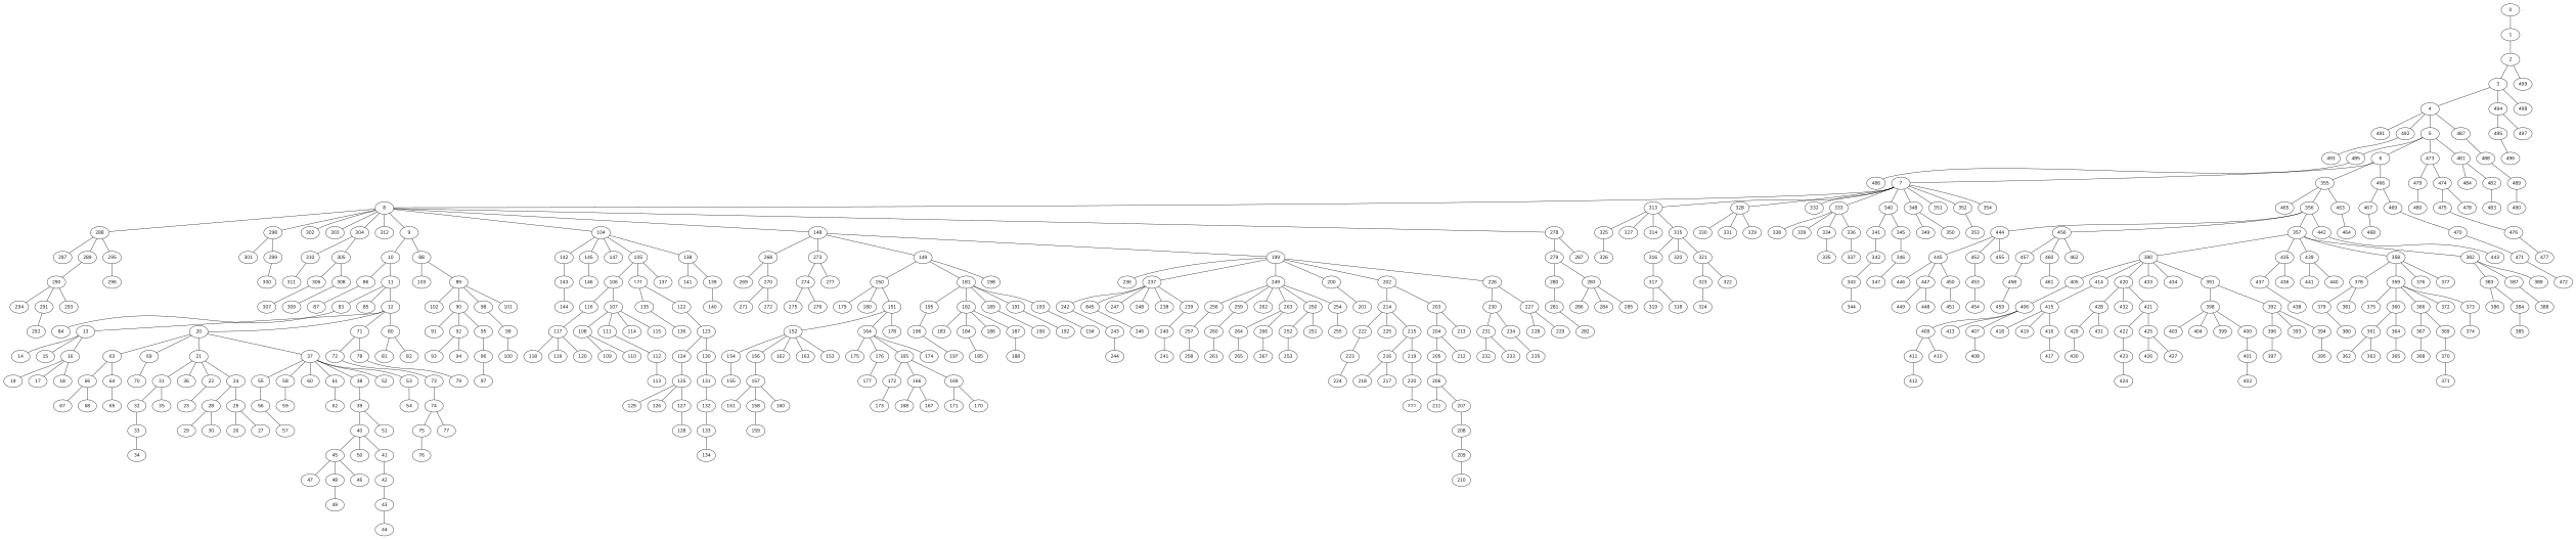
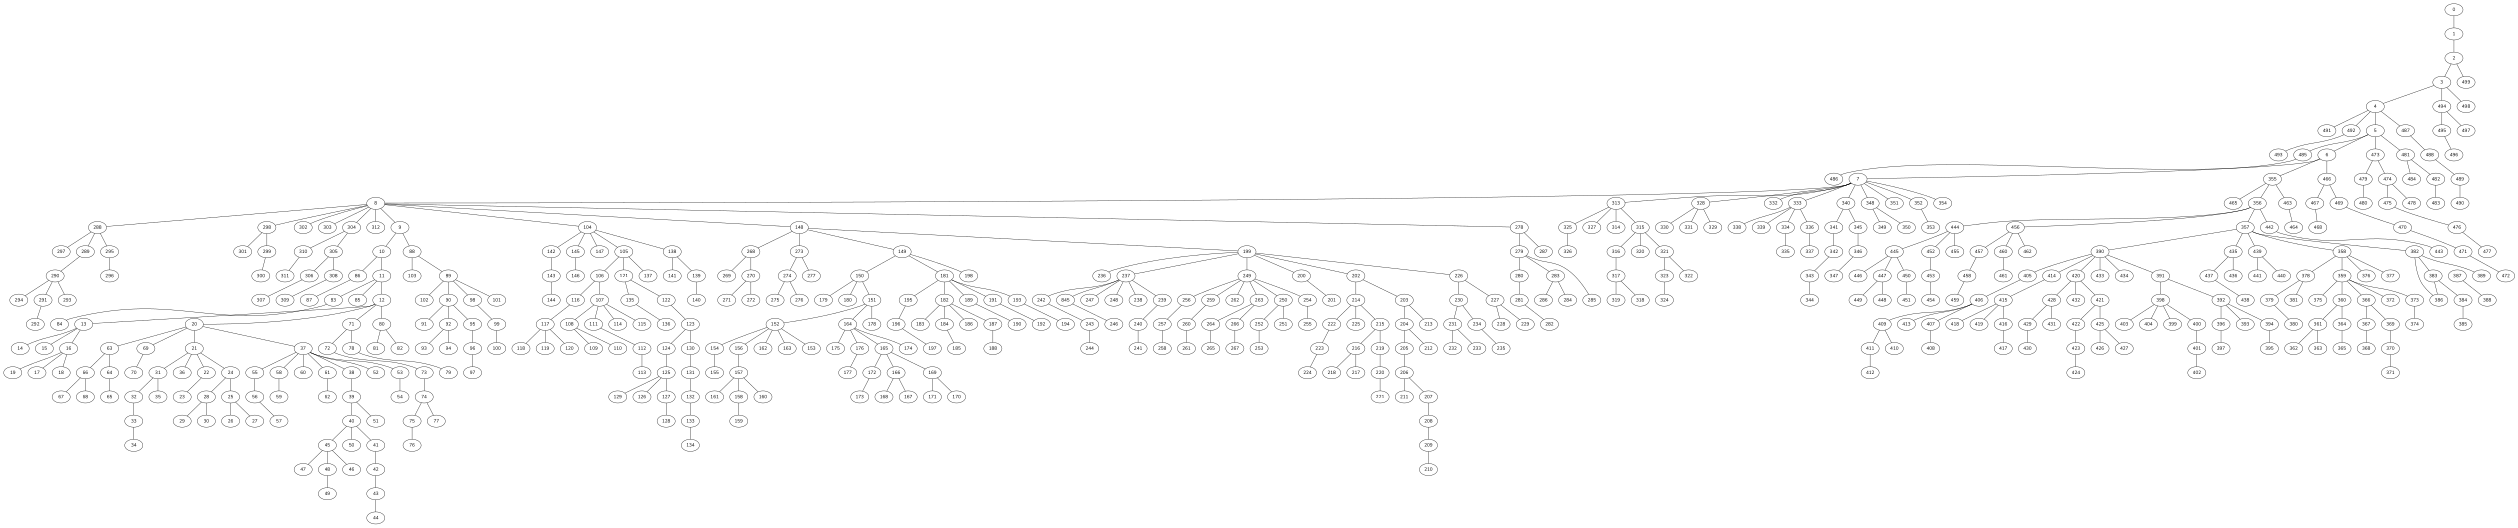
  graph {
    fontname=Nunito
    node [fontname=Nunito]
    edge [fontname=Nunito]
    0
    1
    2
    3
    499
    4
    494
    498
    5
    487
    491
    492
    495
    497
    6
    473
    481
    485
    488
    493
    7
    355
    466
    474
    479
    482
    484
    486
    8
    313
    328
    332
    333
    340
    348
    351
    352
    354
    356
    463
    465
    467
    469
    9
    104
    148
    278
    288
    298
    302
    303
    304
    312
    314
    315
    325
    327
    329
    330
    331
    334
    336
    338
    339
    341
    345
    349
    350
    353
    10
    88
    105
    138
    142
    145
    147
    149
    199
    268
    273
    279
    287
    289
    295
    297
    299
    301
    305
    310
    11
    86
    89
    103
    12
    83
    85
    87
    13
    20
    71
    80
    84
    14
    15
    16
    21
    37
    63
    69
    72
    78
    81
    82
    17
    18
    19
    22
    24
    31
    36
    38
    52
    53
    55
    58
    60
    61
    64
    66
    70
    23
    25
    28
    32
    35
    26
    27
    29
    30
    33
    34
    39
    54
    56
    59
    62
    40
    51
    41
    45
    50
    42
    46
    47
    48
    43
    44
    49
    57
    65
    67
    68
    73
    79
    74
    75
    77
    76
    90
    98
    101
    102
    91
    92
    95
    99
    93
    94
    96
    97
    100
    106
    121
    137
    139
    141
    143
    146
    107
    116
    122
    135
    108
    111
    114
    115
    117
    109
    110
    112
    113
    118
    119
    120
    123
    136
    124
    130
    125
    131
    126
    127
    129
    128
    132
    133
    134
    140
    144
    150
    181
    198
    200
    202
    226
    236
    237
    249
    269
    270
    274
    277
    151
    179
    180
    182
    189
    191
    193
    195
    152
    164
    178
    153
    154
    156
    162
    163
    165
    174
    175
    176
    155
    157
    158
    160
    161
    159
    166
    169
    172
    177
    167
    168
    170
    171
    173
    183
    184
    186
    187
    190
    192
    194
    196
    185
    188
    197
    201
    203
    214
    227
    230
    238
    239
    242
    n287 [label=845]
    247
    248
    250
    254
    256
    259
    262
    263
    204
    213
    215
    222
    225
    205
    212
    206
    207
    211
    208
    209
    210
    216
    219
    223
    217
    218
    220
    221
    224
    228
    229
    231
    234
    232
    233
    235
    240
    243
    246
    241
    244
    251
    252
    255
    257
    260
    264
    266
    253
    258
    261
    265
    267
    271
    272
    275
    276
    280
    283
    281
    284
    285
    286
    282
    290
    296
    291
    293
    294
    292
    300
    306
    308
    311
    307
    309
    316
    320
    321
    326
    317
    322
    323
    318
    319
    324
    335
    337
    342
    346
    343
    344
    347
    357
    442
    444
    456
    464
    358
    382
    390
    435
    439
    443
    445
    452
    455
    457
    460
    462
    359
    376
    377
    378
    383
    387
    389
    391
    405
    414
    420
    433
    434
    436
    437
    440
    441
    360
    366
    372
    373
    375
    379
    381
    361
    364
    367
    369
    374
    362
    363
    365
    368
    370
    371
    380
    384
    386
    388
    385
    392
    398
    406
    415
    421
    428
    432
    393
    394
    396
    399
    400
    403
    404
    395
    397
    401
    402
    407
    409
    413
    408
    410
    411
    412
    416
    418
    419
    417
    422
    425
    429
    431
    423
    426
    427
    424
    430
    438
    446
    447
    450
    453
    448
    449
    451
    454
    458
    461
    459
    468
    470
    471
    472
    475
    478
    480
    476
    477
    483
    489
    490
    496
    0 -- 1
    1 -- 2
    2 -- 3
    2 -- 499
    3 -- 4
    3 -- 494
    3 -- 498
    4 -- 5
    4 -- 487
    4 -- 491
    4 -- 492
    494 -- 495
    494 -- 497
    5 -- 6
    5 -- 473
    5 -- 481
    5 -- 485
    487 -- 488
    492 -- 493
    495 -- 496
    6 -- 7
    6 -- 355
    6 -- 466
    473 -- 474
    473 -- 479
    481 -- 482
    481 -- 484
    485 -- 486
    488 -- 489
    7 -- 8
    7 -- 313
    7 -- 328
    7 -- 332
    7 -- 333
    7 -- 340
    7 -- 348
    7 -- 351
    7 -- 352
    7 -- 354
    355 -- 356
    355 -- 463
    355 -- 465
    466 -- 467
    466 -- 469
    474 -- 475
    474 -- 478
    479 -- 480
    482 -- 483
    8 -- 9
    8 -- 104
    8 -- 148
    8 -- 278
    8 -- 288
    8 -- 298
    8 -- 302
    8 -- 303
    8 -- 304
    8 -- 312
    313 -- 314
    313 -- 315
    313 -- 325
    313 -- 327
    328 -- 329
    328 -- 330
    328 -- 331
    333 -- 334
    333 -- 336
    333 -- 338
    333 -- 339
    340 -- 341
    340 -- 345
    348 -- 349
    348 -- 350
    352 -- 353
    356 -- 357
    356 -- 442
    356 -- 444
    356 -- 456
    463 -- 464
    467 -- 468
    469 -- 470
    9 -- 10
    9 -- 88
    104 -- 105
    104 -- 138
    104 -- 142
    104 -- 145
    104 -- 147
    148 -- 149
    148 -- 199
    148 -- 268
    148 -- 273
    278 -- 279
    278 -- 287
    288 -- 289
    288 -- 295
    288 -- 297
    298 -- 299
    298 -- 301
    304 -- 305
    304 -- 310
    315 -- 316
    315 -- 320
    315 -- 321
    325 -- 326
    334 -- 335
    336 -- 337
    341 -- 342
    345 -- 346
    10 -- 11
    10 -- 86
    88 -- 89
    88 -- 103
    105 -- 106
    105 -- 121
    105 -- 137
    138 -- 139
    138 -- 141
    142 -- 143
    145 -- 146
    149 -- 150
    149 -- 181
    149 -- 198
    199 -- 200
    199 -- 202
    199 -- 226
    199 -- 236
    199 -- 237
    199 -- 249
    268 -- 269
    268 -- 270
    273 -- 274
    273 -- 277
    279 -- 280
    279 -- 283
    289 -- 290
    295 -- 296
    299 -- 300
    305 -- 306
    305 -- 308
    310 -- 311
    11 -- 12
    11 -- 83
    11 -- 85
    86 -- 87
    89 -- 90
    89 -- 98
    89 -- 101
    89 -- 102
    12 -- 13
    12 -- 20
    12 -- 71
    12 -- 80
    83 -- 84
    13 -- 14
    13 -- 15
    13 -- 16
    20 -- 21
    20 -- 37
    20 -- 63
    20 -- 69
    71 -- 72
    71 -- 78
    80 -- 81
    80 -- 82
    16 -- 17
    16 -- 18
    16 -- 19
    21 -- 22
    21 -- 24
    21 -- 31
    21 -- 36
    37 -- 38
    37 -- 52
    37 -- 53
    37 -- 55
    37 -- 58
    37 -- 60
    37 -- 61
    63 -- 64
    63 -- 66
    69 -- 70
    72 -- 73
    78 -- 79
    22 -- 23
    24 -- 25
    24 -- 28
    31 -- 32
    31 -- 35
    38 -- 39
    53 -- 54
    55 -- 56
    58 -- 59
    61 -- 62
    64 -- 65
    66 -- 67
    66 -- 68
    25 -- 26
    25 -- 27
    28 -- 29
    28 -- 30
    32 -- 33
    33 -- 34
    39 -- 40
    39 -- 51
    56 -- 57
    40 -- 41
    40 -- 45
    40 -- 50
    41 -- 42
    45 -- 46
    45 -- 47
    45 -- 48
    42 -- 43
    48 -- 49
    43 -- 44
    73 -- 74
    74 -- 75
    74 -- 77
    75 -- 76
    90 -- 91
    90 -- 92
    90 -- 95
    98 -- 99
    92 -- 93
    92 -- 94
    95 -- 96
    99 -- 100
    96 -- 97
    106 -- 107
    106 -- 116
    121 -- 122
    121 -- 135
    139 -- 140
    143 -- 144
    107 -- 108
    107 -- 111
    107 -- 114
    107 -- 115
    116 -- 117
    122 -- 123
    135 -- 136
    108 -- 109
    108 -- 110
    111 -- 112
    117 -- 118
    117 -- 119
    117 -- 120
    112 -- 113
    123 -- 124
    123 -- 130
    124 -- 125
    130 -- 131
    125 -- 126
    125 -- 127
    125 -- 129
    131 -- 132
    127 -- 128
    132 -- 133
    133 -- 134
    150 -- 151
    150 -- 179
    150 -- 180
    181 -- 182
    181 -- 189
    181 -- 191
    181 -- 193
    181 -- 195
    200 -- 201
    202 -- 203
    202 -- 214
    226 -- 227
    226 -- 230
    237 -- 238
    237 -- 239
    237 -- 242
    237 -- n287
    237 -- 247
    237 -- 248
    249 -- 250
    249 -- 254
    249 -- 256
    249 -- 259
    249 -- 262
    249 -- 263
    270 -- 271
    270 -- 272
    274 -- 275
    274 -- 276
    151 -- 152
    151 -- 164
    151 -- 178
    182 -- 183
    182 -- 184
    182 -- 186
    182 -- 187
    189 -- 190
    191 -- 192
    193 -- 194
    195 -- 196
    152 -- 153
    152 -- 154
    152 -- 156
    152 -- 162
    152 -- 163
    164 -- 165
    164 -- 174
    164 -- 175
    164 -- 176
    154 -- 155
    156 -- 157
    165 -- 166
    165 -- 169
    165 -- 172
    176 -- 177
    157 -- 158
    157 -- 160
    157 -- 161
    158 -- 159
    166 -- 167
    166 -- 168
    169 -- 170
    169 -- 171
    172 -- 173
    184 -- 185
    187 -- 188
    196 -- 197
    203 -- 204
    203 -- 213
    214 -- 215
    214 -- 222
    214 -- 225
    227 -- 228
    227 -- 229
    230 -- 231
    230 -- 234
    239 -- 240
    242 -- 243
    n287 -- 246
    250 -- 251
    250 -- 252
    254 -- 255
    256 -- 257
    259 -- 260
    263 -- 264
    263 -- 266
    204 -- 205
    204 -- 212
    215 -- 216
    215 -- 219
    222 -- 223
    205 -- 206
    206 -- 207
    206 -- 211
    207 -- 208
    208 -- 209
    209 -- 210
    216 -- 217
    216 -- 218
    219 -- 220
    223 -- 224
    220 -- 221
    231 -- 232
    231 -- 233
    234 -- 235
    240 -- 241
    243 -- 244
    252 -- 253
    257 -- 258
    260 -- 261
    264 -- 265
    266 -- 267
    280 -- 281
    283 -- 284
-   283 -- 285
+   279 -- 285
    283 -- 286
    281 -- 282
    290 -- 291
    290 -- 293
    290 -- 294
    291 -- 292
    306 -- 307
    308 -- 309
    316 -- 317
    321 -- 322
    321 -- 323
    317 -- 318
    317 -- 319
    323 -- 324
    342 -- 343
    346 -- 347
    343 -- 344
    357 -- 358
    357 -- 382
    357 -- 390
    357 -- 435
    357 -- 439
    442 -- 443
    444 -- 445
    444 -- 452
    444 -- 455
    456 -- 457
    456 -- 460
    456 -- 462
    358 -- 359
    358 -- 376
    358 -- 377
    358 -- 378
    382 -- 383
-   382 -- 387
+   382 -- 386
    382 -- 389
    390 -- 391
    390 -- 405
    390 -- 414
    390 -- 420
    390 -- 433
    390 -- 434
    435 -- 436
    435 -- 437
    439 -- 440
    439 -- 441
    445 -- 446
    445 -- 447
    445 -- 450
    452 -- 453
    457 -- 458
    460 -- 461
    359 -- 360
    359 -- 366
    359 -- 372
    359 -- 373
    359 -- 375
    378 -- 379
    378 -- 381
    383 -- 384
    383 -- 386
    387 -- 388
    391 -- 392
    391 -- 398
    405 -- 406
    414 -- 415
    420 -- 421
    420 -- 428
    420 -- 432
    437 -- 438
    360 -- 361
    360 -- 364
    366 -- 367
    366 -- 369
    373 -- 374
    379 -- 380
    361 -- 362
    361 -- 363
    364 -- 365
    367 -- 368
    369 -- 370
    370 -- 371
    384 -- 385
    392 -- 393
    392 -- 394
    392 -- 396
    398 -- 399
    398 -- 400
    398 -- 403
    398 -- 404
    406 -- 407
    406 -- 409
    406 -- 413
    415 -- 416
    415 -- 418
    415 -- 419
    421 -- 422
    421 -- 425
    428 -- 429
    428 -- 431
    394 -- 395
    396 -- 397
    400 -- 401
    401 -- 402
    407 -- 408
    409 -- 410
    409 -- 411
    411 -- 412
    416 -- 417
    422 -- 423
    425 -- 426
    425 -- 427
    429 -- 430
    423 -- 424
    447 -- 448
    447 -- 449
    450 -- 451
    453 -- 454
    458 -- 459
    470 -- 471
    471 -- 472
    475 -- 476
    476 -- 477
    489 -- 490
  }
